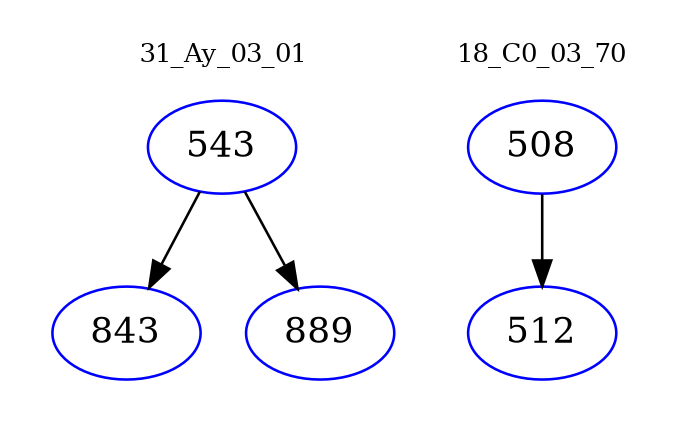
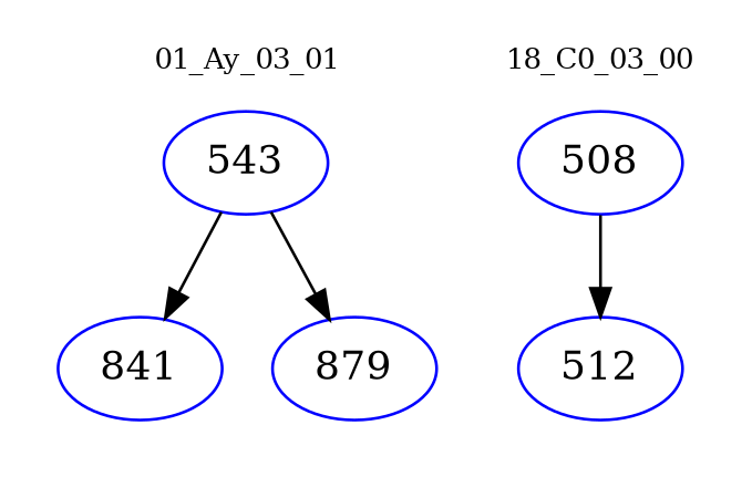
  digraph {
    node [color=blue]
    edge [color=black]
    n1 [label=543]
-   n2 [label=843]
-   n3 [label=889]
+   n2 [label=841]
+   n3 [label=879]
    n4 [label=508]
    n5 [label=512]
    subgraph cluster_1 {
      color=white
      fontsize=10
-     label="31_Ay_03_01"
+     label="01_Ay_03_01"
      n1
      n2
      n3
    }
    subgraph cluster_2 {
      color=white
      fontsize=10
-     label="18_C0_03_70"
+     label="18_C0_03_00"
      n4
      n5
    }
    n1 -> n2
    n1 -> n3
    n4 -> n5
  }
